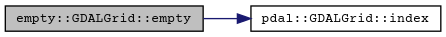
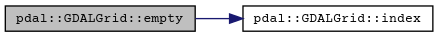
  digraph {
    rankdir=LR
    fontname="Courier Prime"
    node [color=black fontname="Courier Prime" fontsize=10 shape=record style=filled]
-   n1 [fillcolor=grey75 fontcolor=black height=0.2 label="empty::GDALGrid::empty" width=0.4]
+   n1 [fillcolor=grey75 fontcolor=black height=0.2 label="pdal::GDALGrid::empty" width=0.4]
    n2 [fillcolor=white height=0.2 label="pdal::GDALGrid::index" width=0.4]
    n1 -> n2 [color=midnightblue fontname="Courier Prime" fontsize=10 labelfontname=Helvetica labelfontsize=10 style=solid]
  }
